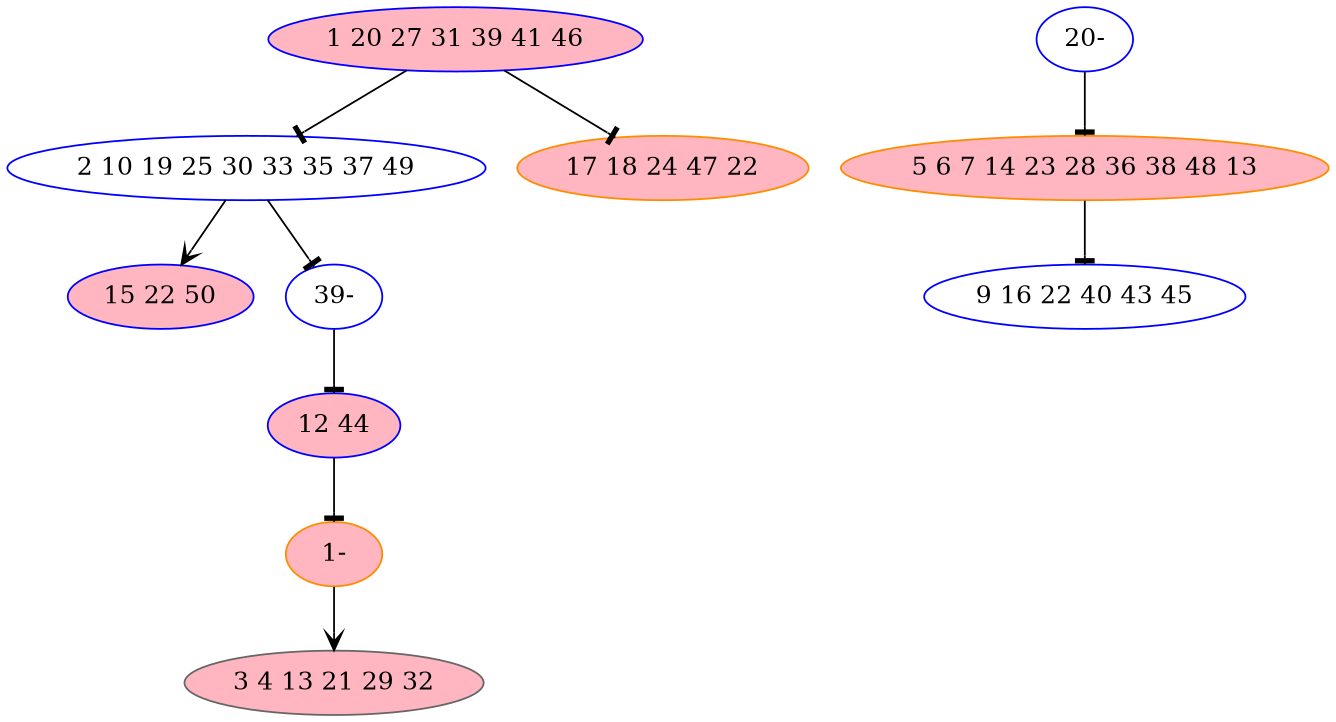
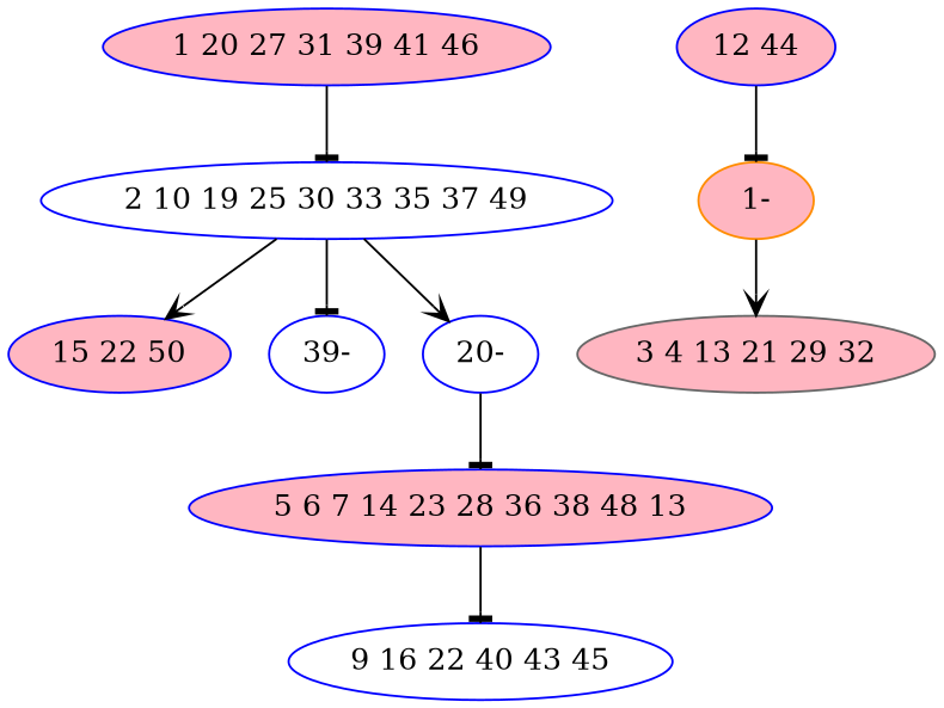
  digraph {
    node [color=blue fillcolor=lightpink style=filled]
    edge [arrowhead=tee]
    n1 [label="1 20 27 31 39 41 46"]
    n2 [fillcolor=white label="2 10 19 25 30 33 35 37 49"]
-   n3 [color=darkorange label="17 18 24 47 22"]
    n4 [label="15 22 50"]
    n5 [fillcolor=white label="39-"]
    n6 [fillcolor=white label="20-"]
    n7 [label="12 44"]
-   n8 [color=darkorange label="5 6 7 14 23 28 36 38 48 13"]
+   n8 [label="5 6 7 14 23 28 36 38 48 13"]
    n9 [color=darkorange label="1-"]
    n10 [fillcolor=white label="9 16 22 40 43 45"]
    n11 [color=gray40 label="3 4 13 21 29 32"]
    n1 -> n2
-   n1 -> n3
    n2 -> n4 [arrowhead=vee]
    n2 -> n5
-   n5 -> n7
+   n2 -> n6 [arrowhead=vee]
    n6 -> n8
    n7 -> n9
    n8 -> n10
    n9 -> n11 [arrowhead=vee]
  }
